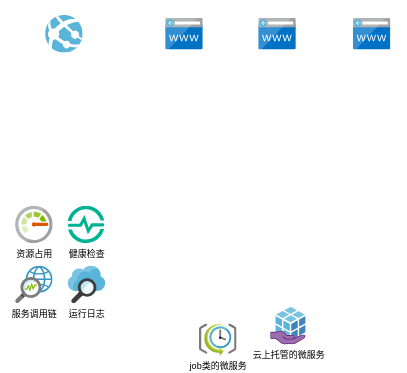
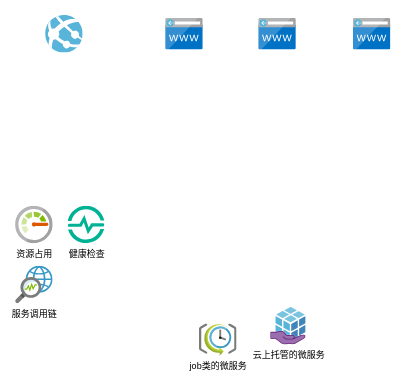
  <mxCell id="0" />
  <mxCell id="1" parent="0" />
  <mxCell id="2" value="" style="image;sketch=0;aspect=fixed;html=1;points=[];align=center;fontSize=12;image=img/lib/mscae/CustomDomain.svg;" vertex="1" parent="1"><mxGeometry x="220" y="24" width="50" height="42" as="geometry" /></mxCell>
  <mxCell id="3" value="" style="image;sketch=0;aspect=fixed;html=1;points=[];align=center;fontSize=12;image=img/lib/mscae/CustomDomain.svg;fontStyle=1" vertex="1" parent="1"><mxGeometry x="344" y="24" width="50" height="42" as="geometry" /></mxCell>
  <mxCell id="4" value="" style="image;sketch=0;aspect=fixed;html=1;points=[];align=center;fontSize=12;image=img/lib/mscae/CustomDomain.svg;fontStyle=1" vertex="1" parent="1"><mxGeometry x="470" y="24" width="50" height="42" as="geometry" /></mxCell>
  <mxCell id="5" value="" style="image;sketch=0;aspect=fixed;html=1;points=[];align=center;fontSize=12;image=img/lib/mscae/App_Services.svg;" vertex="1" parent="1"><mxGeometry x="60" y="20" width="50" height="50" as="geometry" /></mxCell>
- <mxCell id="6" value="运行日志" style="image;sketch=0;aspect=fixed;html=1;points=[];align=center;fontSize=12;image=img/lib/mscae/Search.svg;" vertex="1" parent="1"><mxGeometry x="90" y="354" width="50" height="50" as="geometry" /></mxCell>
  <mxCell id="7" value="服务调用链" style="image;sketch=0;aspect=fixed;html=1;points=[];align=center;fontSize=12;image=img/lib/mscae/Network_watcher.svg;" vertex="1" parent="1"><mxGeometry x="20" y="354" width="50" height="50" as="geometry" /></mxCell>
  <mxCell id="8" value="资源占用" style="image;sketch=0;aspect=fixed;html=1;points=[];align=center;fontSize=12;image=img/lib/mscae/Monitor.svg;" vertex="1" parent="1"><mxGeometry x="20" y="274" width="50" height="50" as="geometry" /></mxCell>
  <mxCell id="9" value="job类的微服务" style="image;sketch=0;aspect=fixed;html=1;points=[];align=center;fontSize=12;image=img/lib/mscae/SchedulerJobCollection.svg;" vertex="1" parent="1"><mxGeometry x="265" y="431" width="50" height="43" as="geometry" /></mxCell>
  <mxCell id="10" value="云上托管的微服务" style="image;sketch=0;aspect=fixed;html=1;points=[];align=center;fontSize=12;image=img/lib/mscae/Managed_Applications.svg;" vertex="1" parent="1"><mxGeometry x="360" y="409" width="47" height="50" as="geometry" /></mxCell>
  <mxCell id="11" value="健康检查" style="image;sketch=0;aspect=fixed;html=1;points=[];align=center;fontSize=12;image=img/lib/mscae/Time_Series_Insights_environments.svg;" vertex="1" parent="1"><mxGeometry x="90" y="274" width="49" height="50" as="geometry" /></mxCell>
